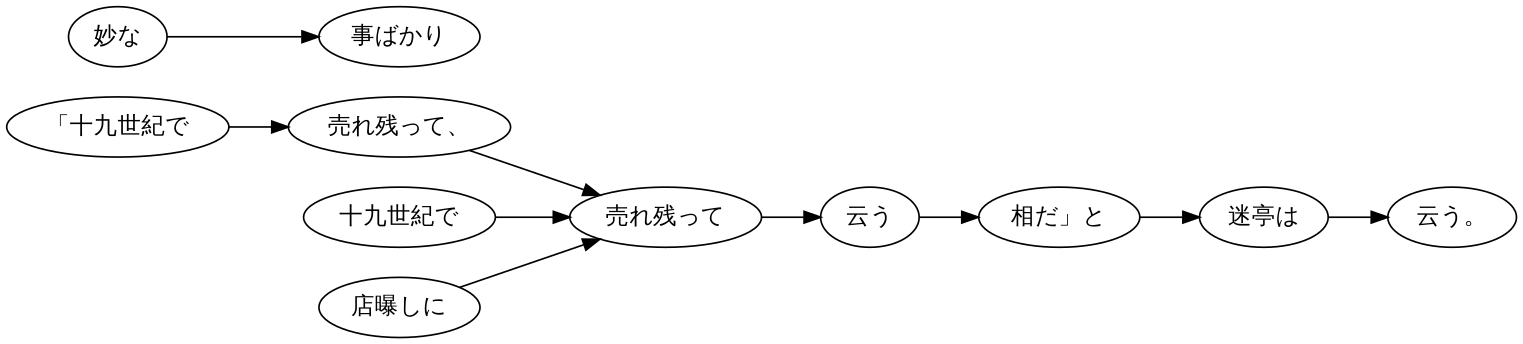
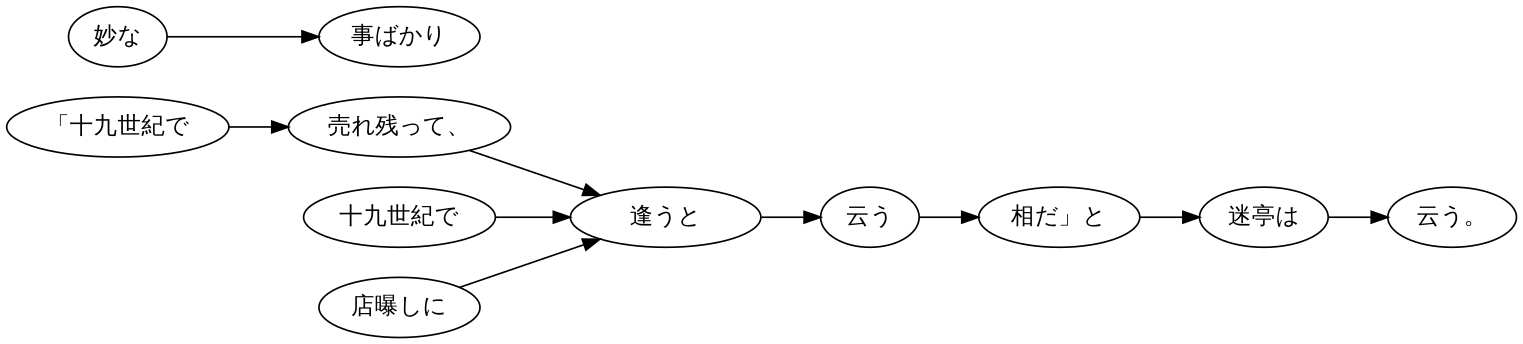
  digraph {
    fontname="Fira Sans"
    rankdir=LR
    node [fontname="Fira Sans"]
    edge [fontname="Fira Sans"]
    n1 [label="「十九世紀で"]
    n2 [label="売れ残って、"]
-   n3 [label="売れ残って"]
+   n3 [label="逢うと"]
    n4 [label="云う"]
    n5 [label="十九世紀で"]
    n6 [label="店曝しに"]
    n7 [label="相だ」と"]
    n8 [label="迷亭は"]
    n9 [label="云う。"]
    n10 [label="妙な"]
    n11 [label="事ばかり"]
    n1 -> n2
    n2 -> n3
    n3 -> n4
    n4 -> n7
    n5 -> n3
    n6 -> n3
    n7 -> n8
    n8 -> n9
    n10 -> n11
  }
